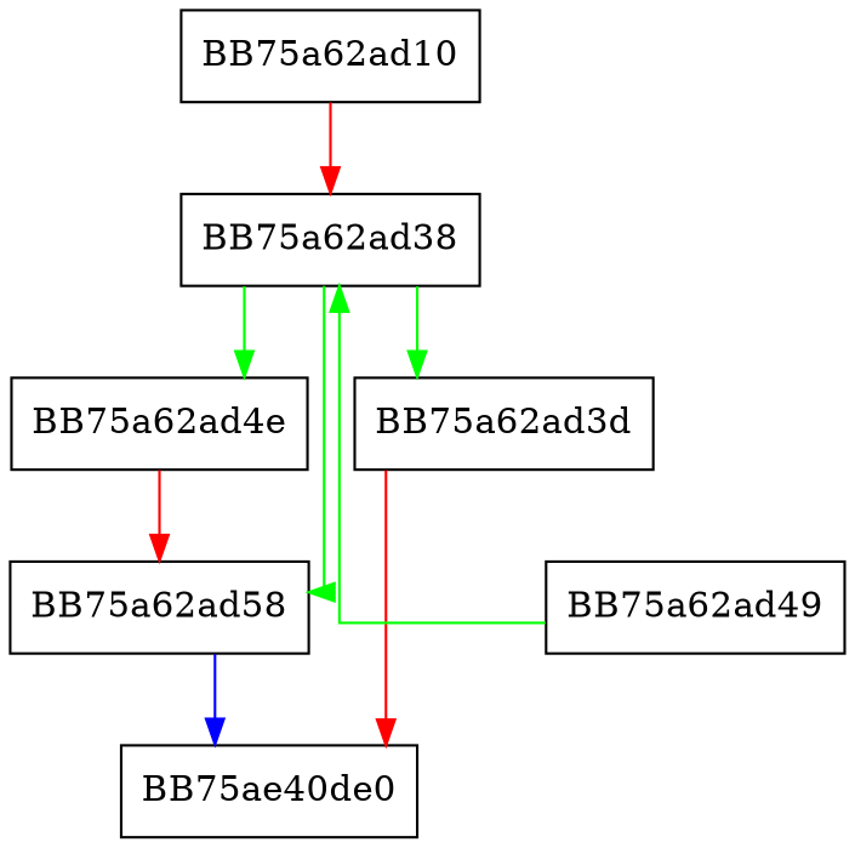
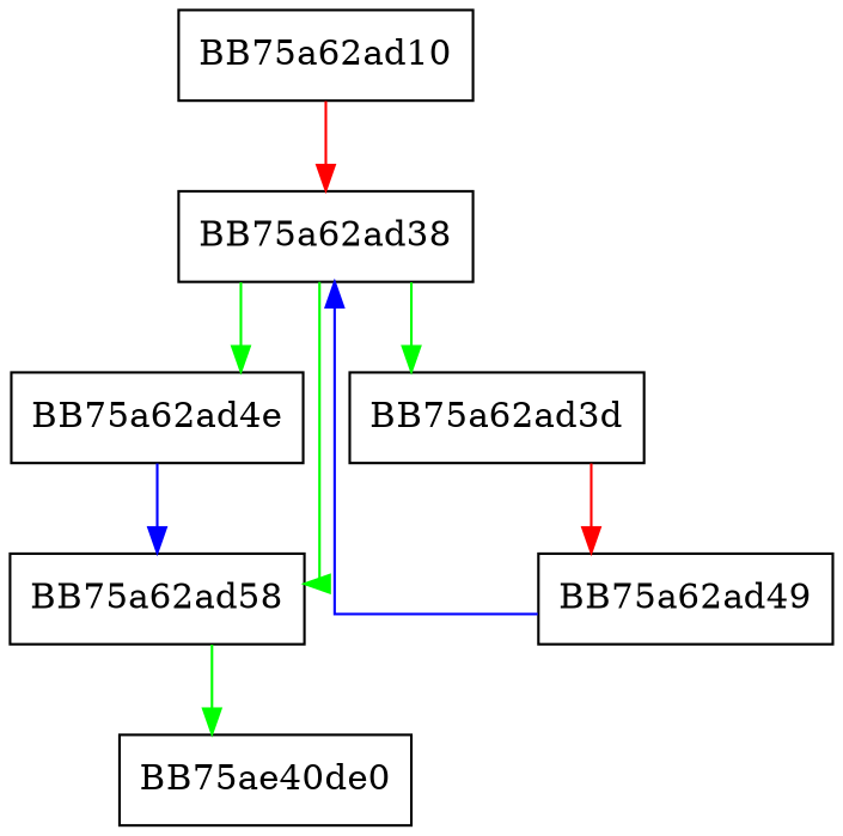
  digraph {
    splines=ortho
    node [shape=box]
    edge [color=red]
    BB75a62ad10
    BB75a62ad38
    BB75a62ad58
    BB75a62ad3d
    BB75a62ad4e
    n6 [label=BB75ae40de0]
    BB75a62ad49
    BB75a62ad10 -> BB75a62ad38
    BB75a62ad38 -> BB75a62ad58 [color=green]
    BB75a62ad38 -> BB75a62ad3d [color=green]
    BB75a62ad38 -> BB75a62ad4e [color=green]
-   BB75a62ad58 -> n6 [color=blue]
-   BB75a62ad3d -> n6
-   BB75a62ad4e -> BB75a62ad58
-   BB75a62ad49 -> BB75a62ad38 [color=green]
+   BB75a62ad58 -> n6 [color=green]
+   BB75a62ad3d -> BB75a62ad49
+   BB75a62ad4e -> BB75a62ad58 [color=blue]
+   BB75a62ad49 -> BB75a62ad38 [color=blue]
  }
